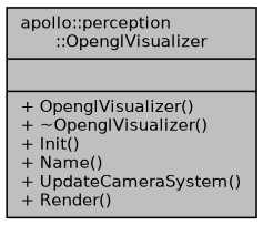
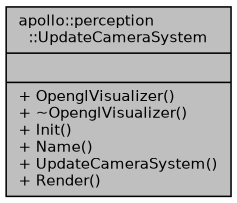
  digraph {
-   n1 [color=black fillcolor=grey75 fontcolor=black fontname=Helvetica fontsize=10 height=0.2 label="{apollo::perception\l::OpenglVisualizer\n||+ OpenglVisualizer()\l+ ~OpenglVisualizer()\l+ Init()\l+ Name()\l+ UpdateCameraSystem()\l+ Render()\l}" shape=record style=filled width=0.4]
+   n1 [color=black fillcolor=grey75 fontcolor=black fontname=Helvetica fontsize=10 height=0.2 label="{apollo::perception\l::UpdateCameraSystem\n||+ OpenglVisualizer()\l+ ~OpenglVisualizer()\l+ Init()\l+ Name()\l+ UpdateCameraSystem()\l+ Render()\l}" shape=record style=filled width=0.4]
  }
